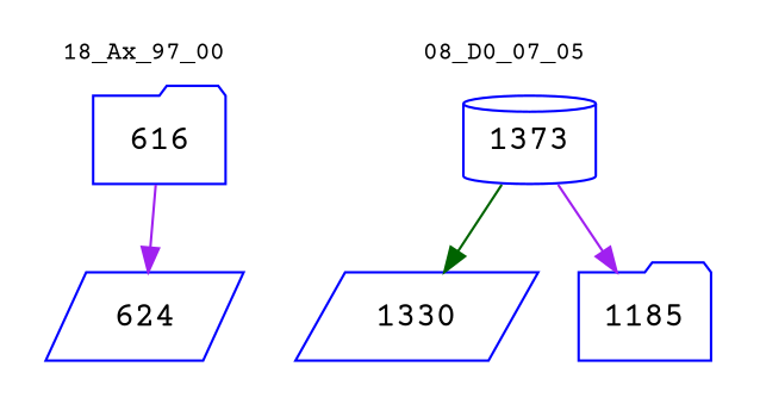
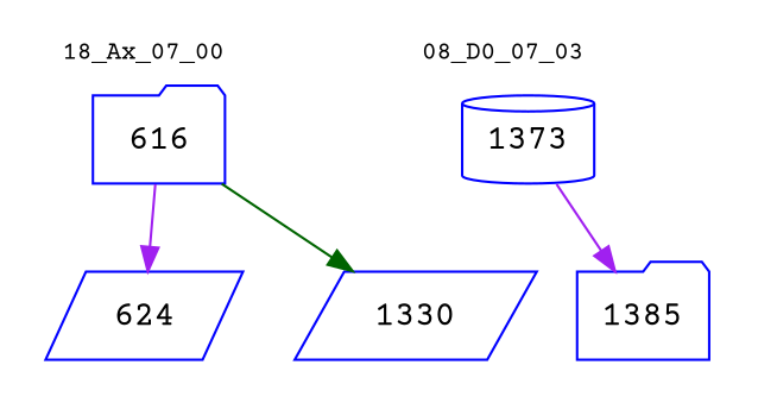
  digraph {
    fontname="Courier Prime"
    node [color=blue fontname="Courier Prime" shape=folder]
    edge [color=purple fontname="Courier Prime"]
    n1 [label=616]
    n2 [label=624 shape=parallelogram]
    n3 [label=1373 shape=cylinder]
    n4 [label=1330 shape=parallelogram]
-   n5 [label=1185]
+   n5 [label=1385]
    subgraph cluster_1 {
      color=white
      fontsize=10
-     label="18_Ax_97_00"
+     label="18_Ax_07_00"
      n1
      n2
    }
    subgraph cluster_2 {
      color=white
      fontsize=10
-     label="08_D0_07_05"
+     label="08_D0_07_03"
      n3
      n4
      n5
    }
    n1 -> n2
-   n3 -> n4 [color=darkgreen]
+   n1 -> n4 [color=darkgreen]
    n3 -> n5
  }
